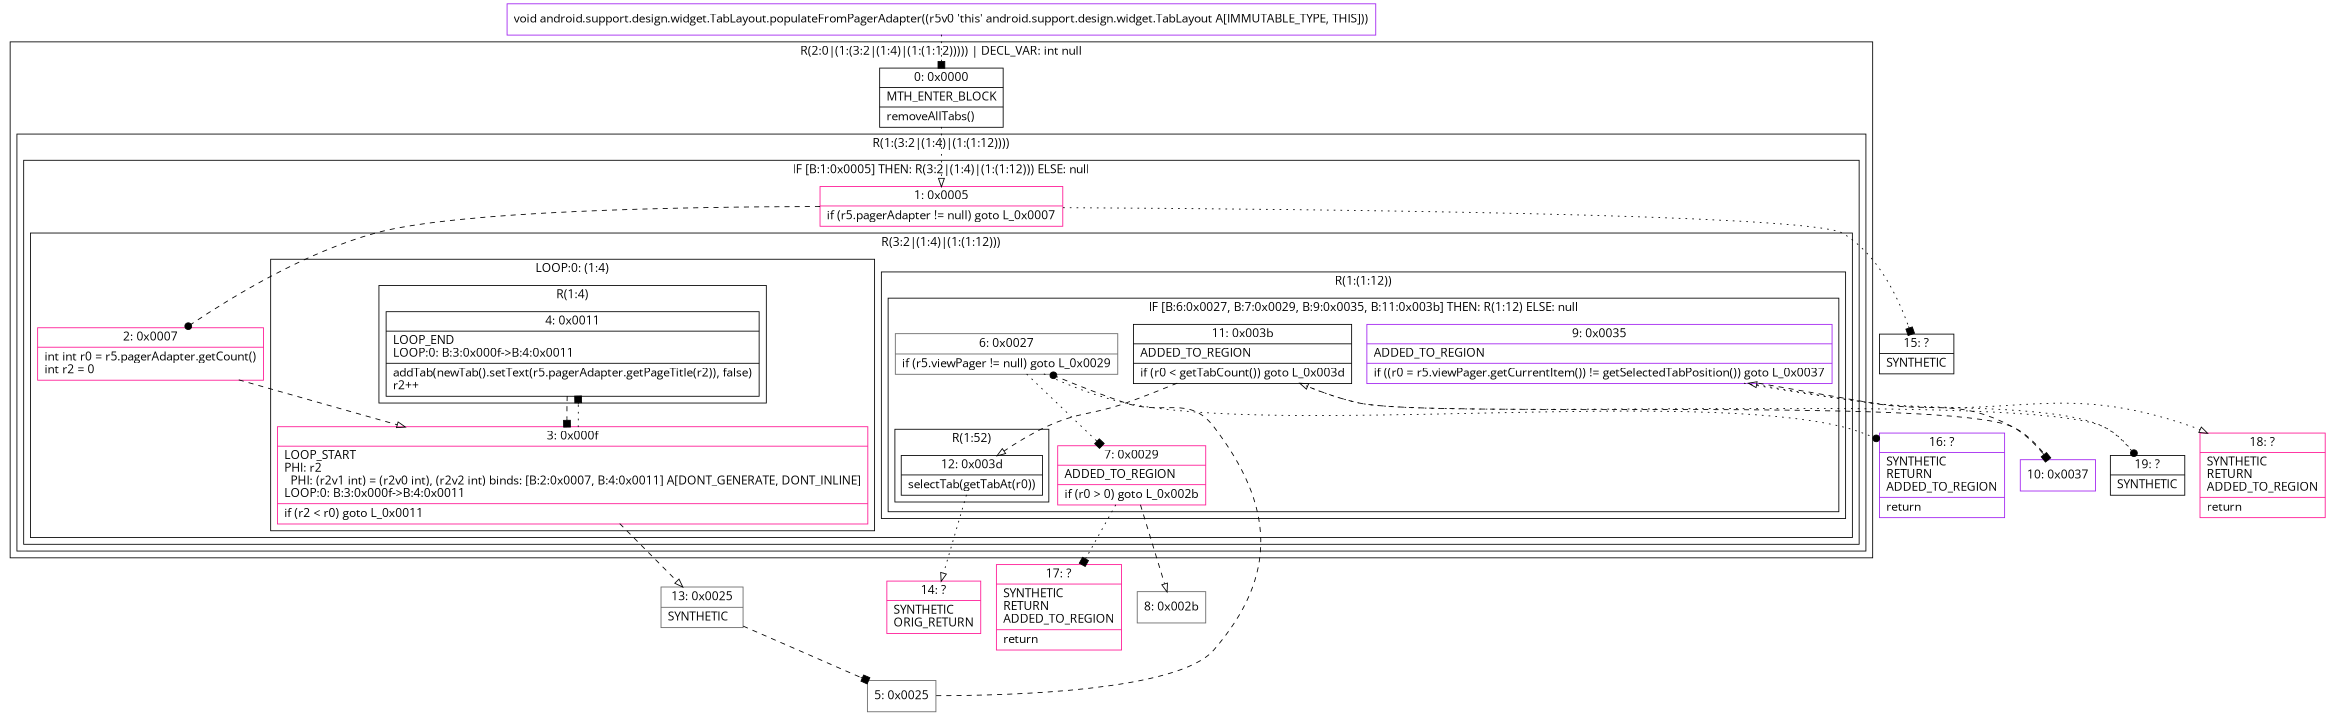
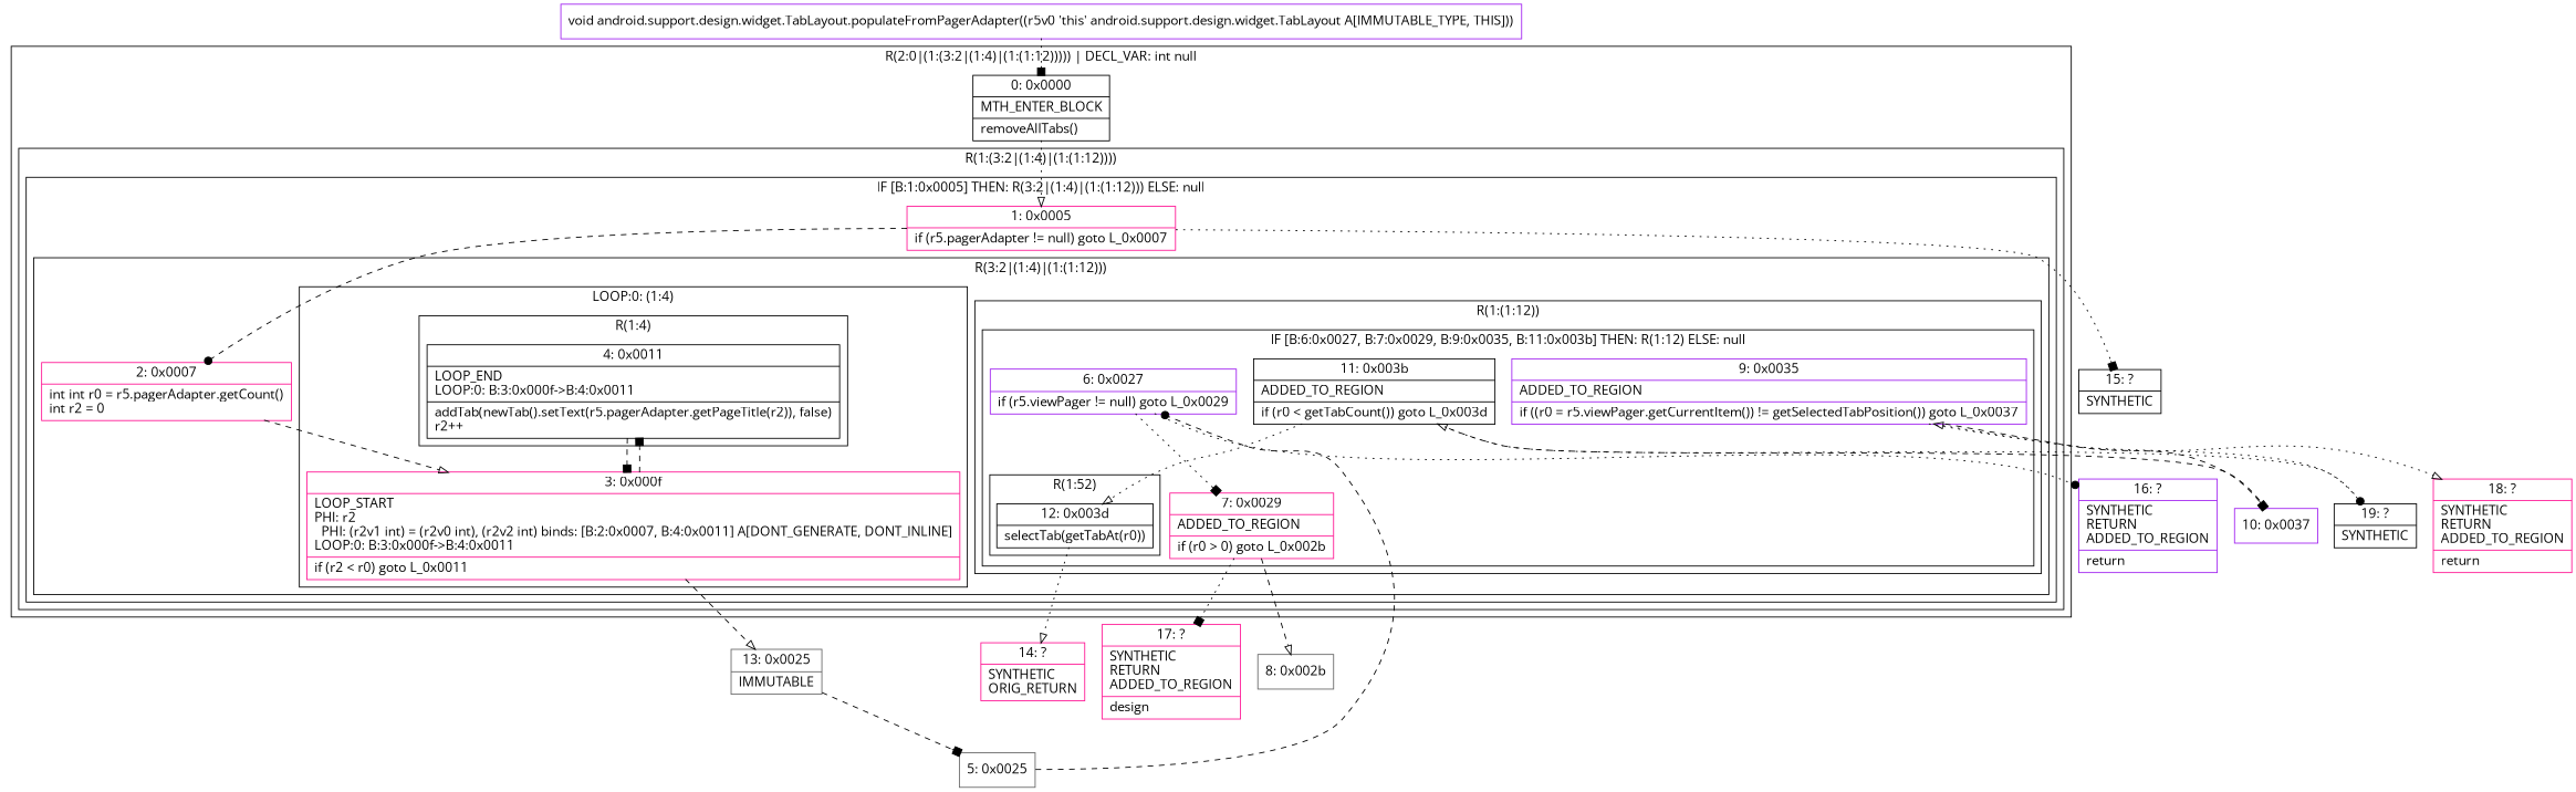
  digraph {
    fontname="Open Sans"
    node [color=deeppink fontname="Open Sans" shape=record]
    edge [arrowhead=onormal fontname="Open Sans" style=dotted]
    n1 [color=black label="{4\:\ 0x0011|LOOP_END\lLOOP:0: B:3:0x000f\-\>B:4:0x0011\l|addTab(newTab().setText(r5.pagerAdapter.getPageTitle(r2)), false)\lr2++\l}"]
    n2 [label="{3\:\ 0x000f|LOOP_START\lPHI: r2 \l  PHI: (r2v1 int) = (r2v0 int), (r2v2 int) binds: [B:2:0x0007, B:4:0x0011] A[DONT_GENERATE, DONT_INLINE]\lLOOP:0: B:3:0x000f\-\>B:4:0x0011\l|if (r2 \< r0) goto L_0x0011\l}"]
    n3 [color=black label="{12\:\ 0x003d|selectTab(getTabAt(r0))\l}"]
-   n4 [color=gray40 label="{6\:\ 0x0027|if (r5.viewPager != null) goto L_0x0029\l}"]
+   n4 [color=purple label="{6\:\ 0x0027|if (r5.viewPager != null) goto L_0x0029\l}"]
    n5 [label="{7\:\ 0x0029|ADDED_TO_REGION\l|if (r0 \> 0) goto L_0x002b\l}"]
    n6 [color=purple label="{9\:\ 0x0035|ADDED_TO_REGION\l|if ((r0 = r5.viewPager.getCurrentItem()) != getSelectedTabPosition()) goto L_0x0037\l}"]
    n7 [color=black label="{11\:\ 0x003b|ADDED_TO_REGION\l|if (r0 \< getTabCount()) goto L_0x003d\l}"]
    n8 [label="{2\:\ 0x0007|int int r0 = r5.pagerAdapter.getCount()\lint r2 = 0\l}"]
    n9 [label="{1\:\ 0x0005|if (r5.pagerAdapter != null) goto L_0x0007\l}"]
    n10 [color=black label="{0\:\ 0x0000|MTH_ENTER_BLOCK\l|removeAllTabs()\l}"]
-   n11 [color=gray40 label="{13\:\ 0x0025|SYNTHETIC\l}"]
+   n11 [color=gray40 label="{13\:\ 0x0025|IMMUTABLE\l}"]
    n12 [label="{14\:\ ?|SYNTHETIC\lORIG_RETURN\l}"]
    n13 [color=purple label="{16\:\ ?|SYNTHETIC\lRETURN\lADDED_TO_REGION\l|return\l}"]
    n14 [color=gray40 label="{8\:\ 0x002b}"]
-   n15 [label="{17\:\ ?|SYNTHETIC\lRETURN\lADDED_TO_REGION\l|return\l}"]
+   n15 [label="{17\:\ ?|SYNTHETIC\lRETURN\lADDED_TO_REGION\l|design\l}"]
    n16 [color=purple label="{10\:\ 0x0037}"]
    n17 [label="{18\:\ ?|SYNTHETIC\lRETURN\lADDED_TO_REGION\l|return\l}"]
    n18 [color=black label="{19\:\ ?|SYNTHETIC\l}"]
    n19 [color=black label="{15\:\ ?|SYNTHETIC\l}"]
    n20 [color=gray40 label="{5\:\ 0x0025}"]
    n21 [color=purple label="{void android.support.design.widget.TabLayout.populateFromPagerAdapter((r5v0 'this' android.support.design.widget.TabLayout A[IMMUTABLE_TYPE, THIS])) }"]
    subgraph cluster_1 {
      label="R(2:0|(1:(3:2|(1:4)|(1:(1:12))))) | DECL_VAR: int null\l"
      n10
      subgraph cluster_2 {
        label="R(1:(3:2|(1:4)|(1:(1:12))))"
        subgraph cluster_3 {
          label="IF [B:1:0x0005] THEN: R(3:2|(1:4)|(1:(1:12))) ELSE: null"
          n9
          subgraph cluster_4 {
            label="R(3:2|(1:4)|(1:(1:12)))"
            n8
            subgraph cluster_5 {
              label="LOOP:0: (1:4)"
              n2
              subgraph cluster_6 {
                label="R(1:4)"
                n1
              }
            }
            subgraph cluster_7 {
              label="R(1:(1:12))"
              subgraph cluster_8 {
                label="IF [B:6:0x0027, B:7:0x0029, B:9:0x0035, B:11:0x003b] THEN: R(1:12) ELSE: null"
                n4
                n5
                n6
                n7
                subgraph cluster_9 {
                  label="R(1:52)"
                  n3
                }
              }
            }
          }
        }
      }
    }
    n1 -> n2 [arrowhead=box style=dashed]
-   n2 -> n1 [arrowhead=box]
+   n2 -> n1 [arrowhead=box style=dashed]
    n2 -> n11 [style=dashed]
    n3 -> n12
    n4 -> n5 [arrowhead=box]
    n4 -> n13 [arrowhead=dot]
    n5 -> n14 [style=dashed]
    n5 -> n15 [arrowhead=box]
    n6 -> n16 [arrowhead=box style=dashed]
    n6 -> n17
-   n7 -> n3 [style=dashed]
+   n7 -> n3
    n7 -> n18 [arrowhead=dot]
    n8 -> n2 [style=dashed]
    n9 -> n8 [arrowhead=dot style=dashed]
    n9 -> n19 [arrowhead=box]
    n10 -> n9
    n11 -> n20 [arrowhead=box style=dashed]
    n16 -> n7 [style=dashed]
    n18 -> n6
    n20 -> n4 [arrowhead=dot style=dashed]
    n21 -> n10 [arrowhead=box]
  }
